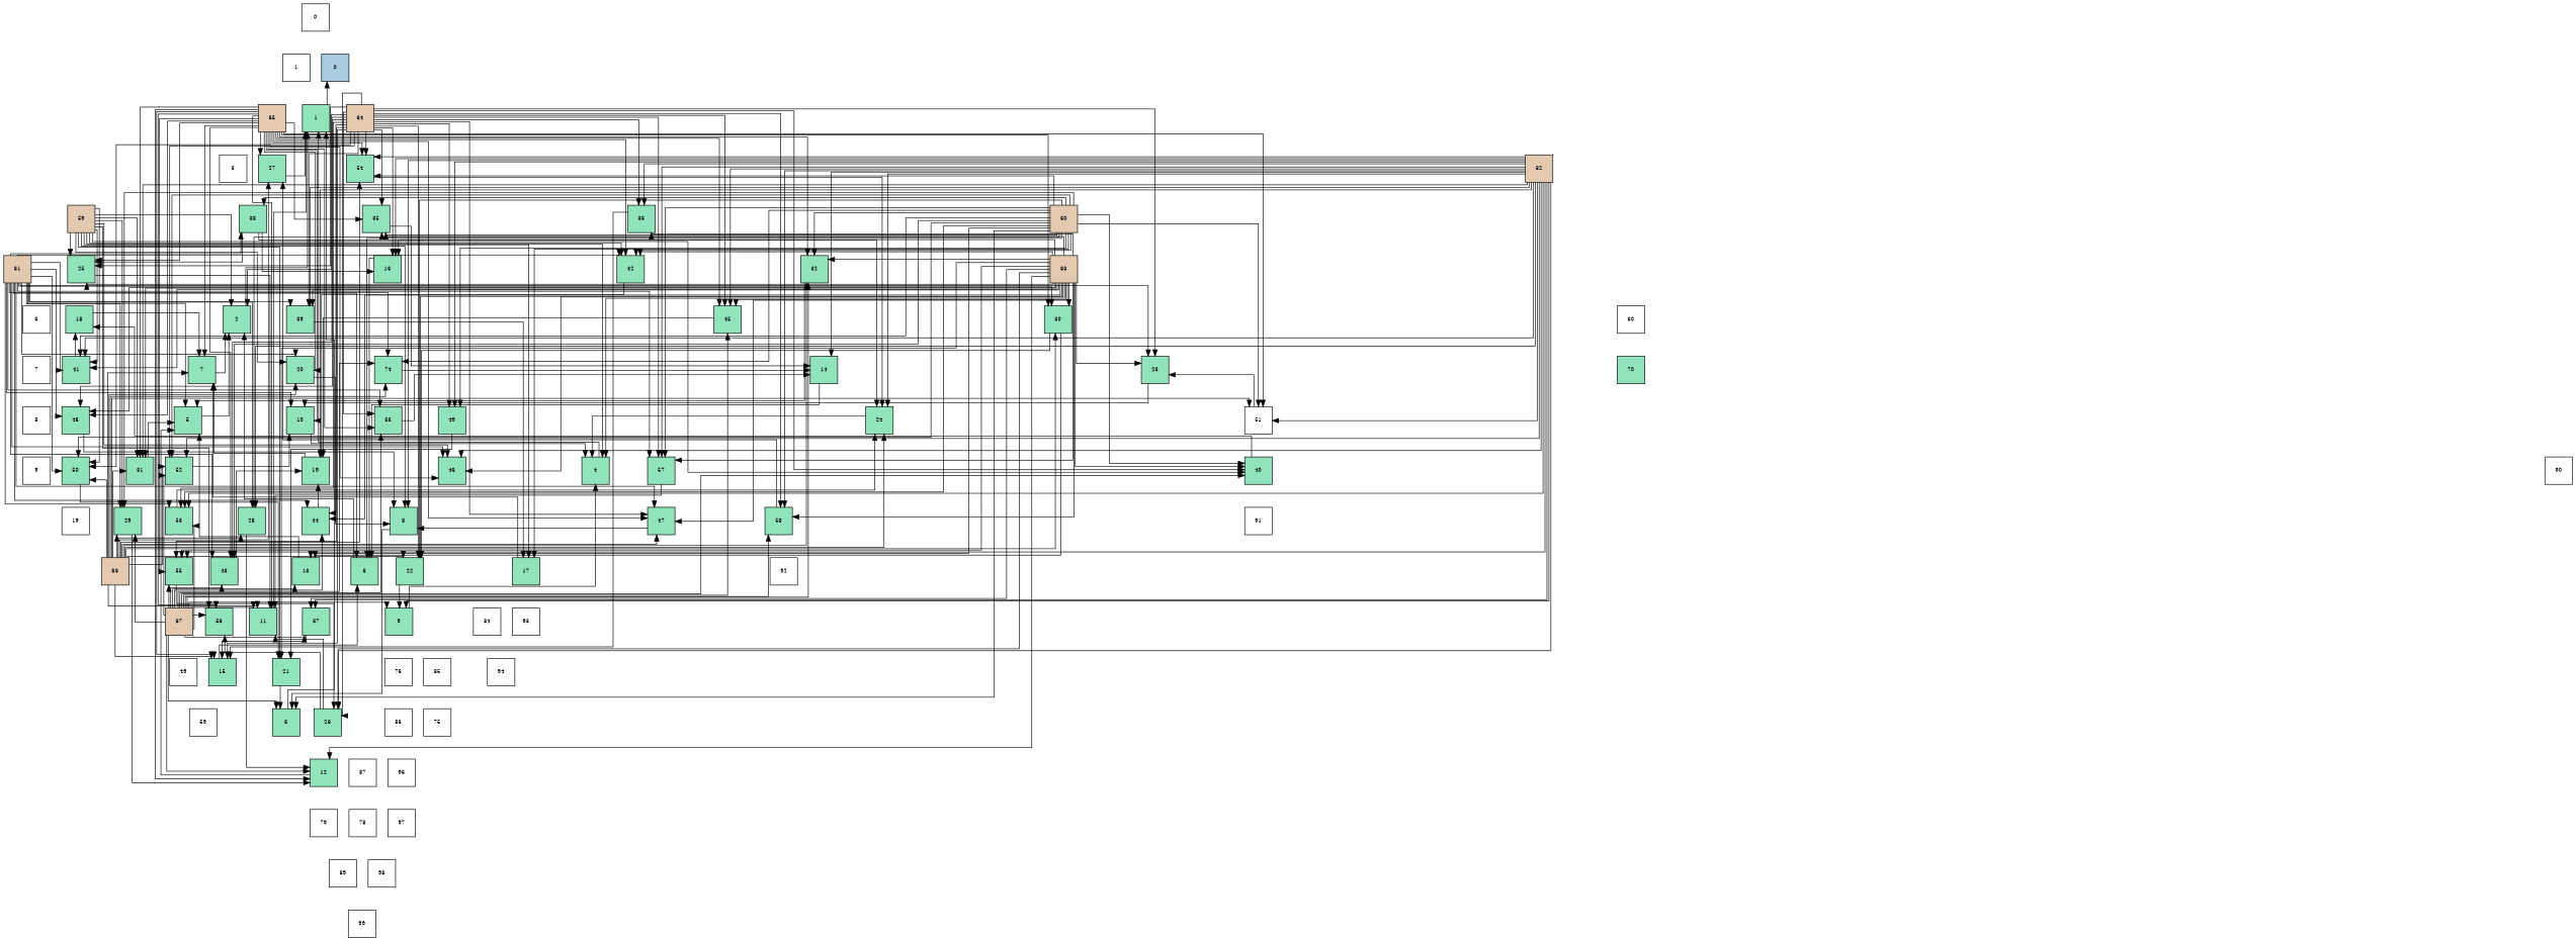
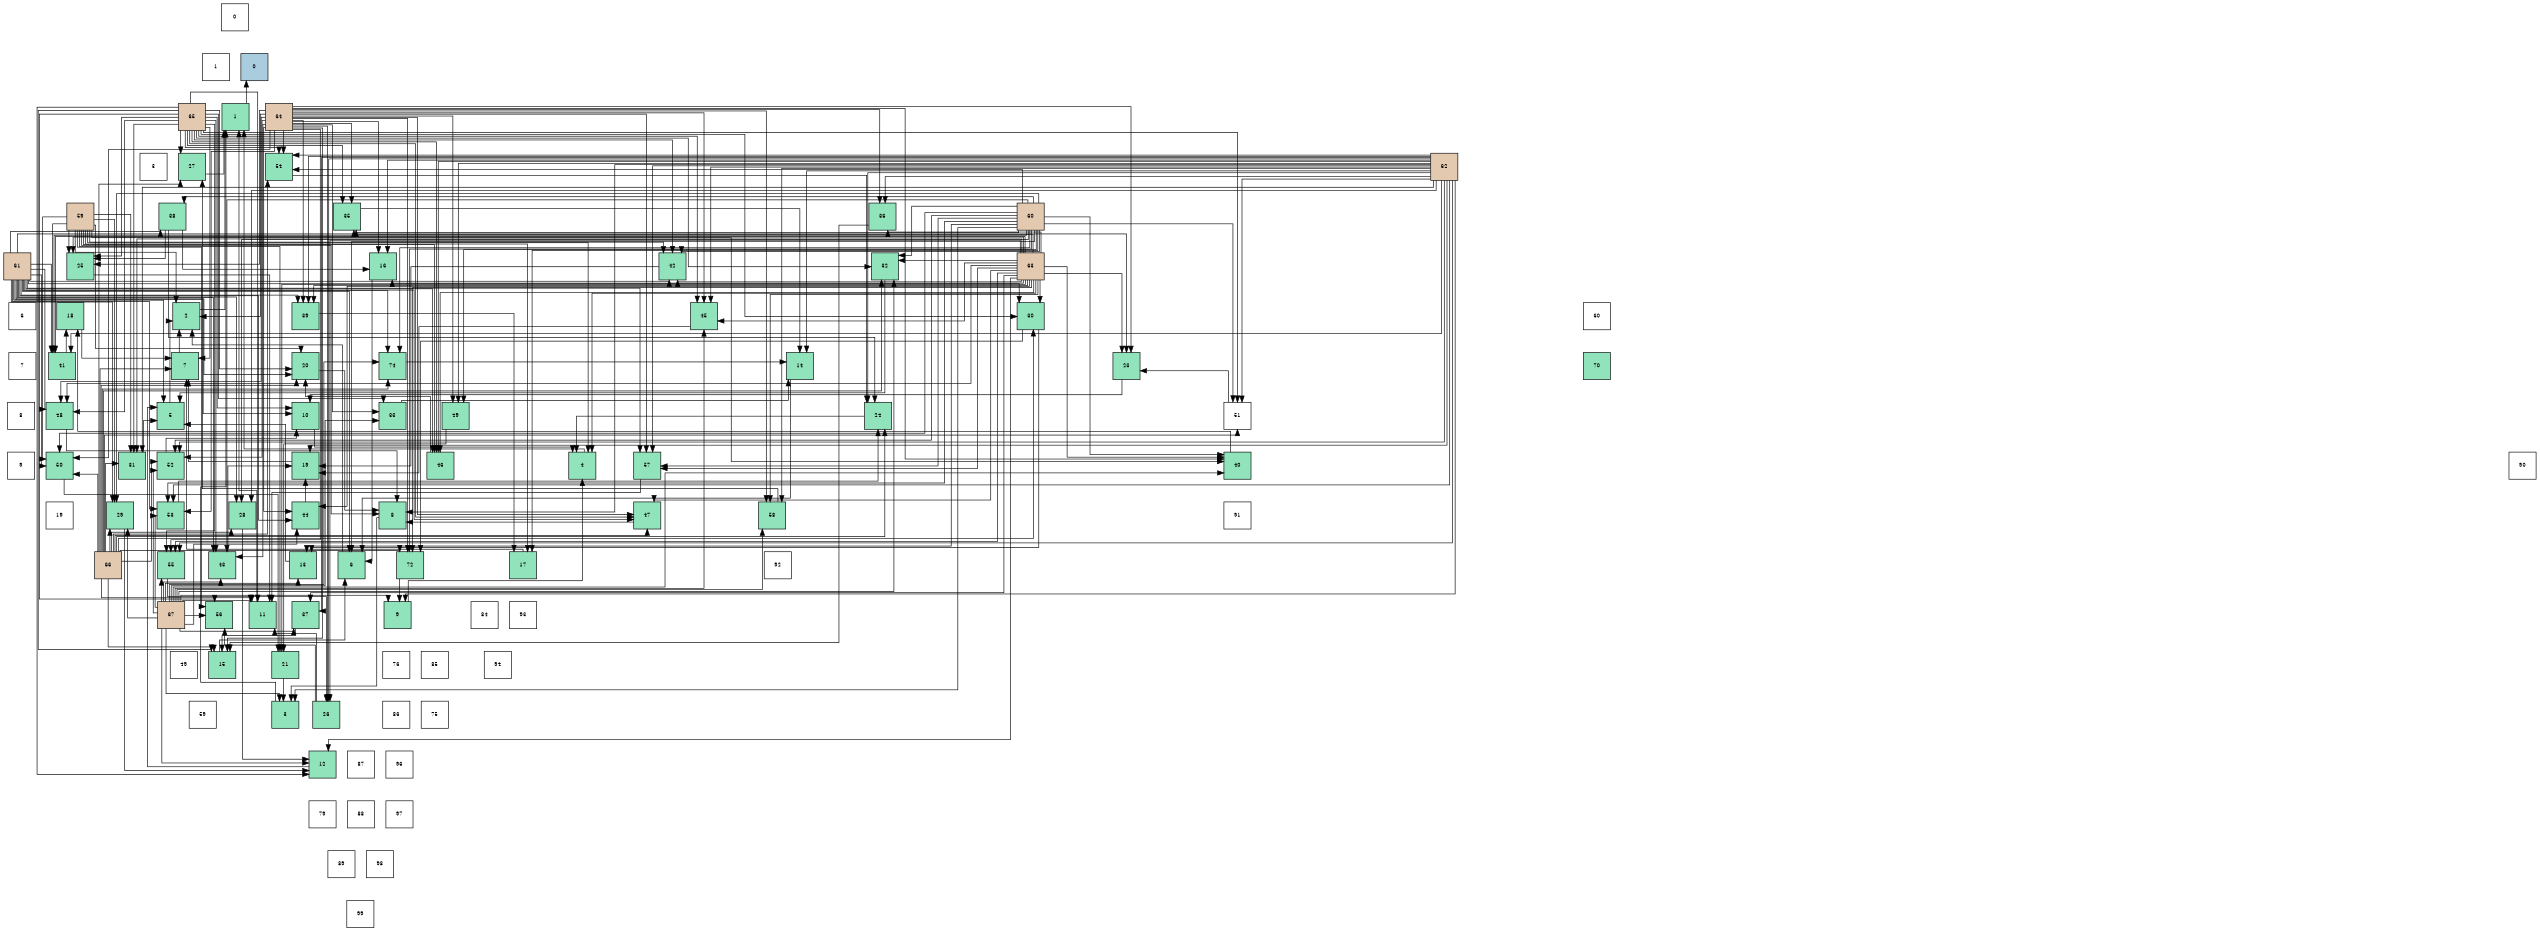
  digraph {
    rank=same
    rankdir=TB
    splines=ortho
    node [fillcolor="#91e3bb" fixedsize=true fontsize=8 shape=square style=filled]
    edge [constraint=false style=vis]
    n1 [fillcolor="#ffffff" label=0 width=0.6]
    n2 [fillcolor="#ffffff" label=1 width=0.6]
    n3 [fillcolor="#a9ccde" label=0 width=0.6]
    n4 [fillcolor="#e3c9af" label=65 width=0.6]
    n5 [label=1 width=0.6]
    n6 [fillcolor="#e3c9af" label=64 width=0.6]
    n7 [fillcolor="#ffffff" label=3 width=0.6]
    n8 [label=27 width=0.6]
    n9 [label=25 width=0.6]
    n10 [label=48 width=0.6]
    n11 [label=54 width=0.6]
    n12 [label=35 width=0.6]
    n13 [label=7 width=0.6]
    n14 [label=31 width=0.6]
    n15 [label=42 width=0.6]
    n16 [label=20 width=0.6]
    n17 [label=10 width=0.6]
    n18 [label=55 width=0.6]
    n19 [label=32 width=0.6]
    n20 [label=45 width=0.6]
    n21 [label=33 width=0.6]
    n22 [label=43 width=0.6]
    n23 [label=56 width=0.6]
    n24 [label=30 width=0.6]
    n25 [label=46 width=0.6]
    n26 [label=15 width=0.6]
    n27 [fillcolor="#ffffff" label=51 width=0.6]
    n28 [label=47 width=0.6]
    n29 [label=12 width=0.6]
    n30 [label=11 width=0.6]
    n31 [fillcolor="#e3c9af" label=59 width=0.6]
    n32 [label=38 width=0.6]
    n33 [label=2 width=0.6]
    n34 [label=18 width=0.6]
    n35 [label=50 width=0.6]
    n36 [label=8 width=0.6]
    n37 [label=24 width=0.6]
    n38 [label=36 width=0.6]
    n39 [label=16 width=0.6]
    n40 [label=14 width=0.6]
    n41 [label=5 width=0.6]
    n42 [label=29 width=0.6]
    n43 [label=53 width=0.6]
    n44 [label=39 width=0.6]
    n45 [label=19 width=0.6]
    n46 [label=4 width=0.6]
    n47 [label=52 width=0.6]
    n48 [label=26 width=0.6]
    n49 [fillcolor="#e3c9af" label=67 width=0.6]
    n50 [label=74 width=0.6]
    n51 [fillcolor="#ffffff" label=49 width=0.6]
    n52 [label=23 width=0.6]
-   n53 [label=22 width=0.6]
+   n53 [label=72 width=0.6]
    n54 [label=13 width=0.6]
    n55 [label=44 width=0.6]
    n56 [label=6 width=0.6]
    n57 [label=3 width=0.6]
    n58 [fillcolor="#ffffff" label=59 width=0.6]
    n59 [label=21 width=0.6]
    n60 [label=40 width=0.6]
    n61 [label=57 width=0.6]
    n62 [label=17 width=0.6]
    n63 [fillcolor="#ffffff" label=79 width=0.6]
-   n64 [fillcolor="#ffffff" label=78 width=0.6]
+   n64 [fillcolor="#ffffff" label=88 width=0.6]
    n65 [fillcolor="#e3c9af" label=61 width=0.6]
    n66 [label=41 width=0.6]
    n67 [fillcolor="#ffffff" label=6 width=0.6]
    n68 [label=28 width=0.6]
    n69 [fillcolor="#ffffff" label=19 width=0.6]
    n70 [fillcolor="#e3c9af" label=66 width=0.6]
    n71 [label=58 width=0.6]
    n72 [fillcolor="#ffffff" label=91 width=0.6]
    n73 [fillcolor="#ffffff" label=84 width=0.6]
    n74 [fillcolor="#ffffff" label=93 width=0.6]
    n75 [fillcolor="#ffffff" label=7 width=0.6]
    n76 [label=49 width=0.6]
    n77 [label=37 width=0.6]
    n78 [label=9 width=0.6]
    n79 [fillcolor="#ffffff" label=8 width=0.6]
    n80 [fillcolor="#ffffff" label=9 width=0.6]
    n81 [fillcolor="#e3c9af" label=62 width=0.6]
    n82 [fillcolor="#e3c9af" label=60 width=0.6]
    n83 [fillcolor="#ffffff" label=87 width=0.6]
    n84 [fillcolor="#ffffff" label=92 width=0.6]
    n85 [fillcolor="#e3c9af" label=63 width=0.6]
    n86 [fillcolor="#ffffff" label=76 width=0.6]
    n87 [fillcolor="#ffffff" label=85 width=0.6]
    n88 [fillcolor="#ffffff" label=60 width=0.6]
    n89 [label=70 width=0.6]
    n90 [fillcolor="#ffffff" label=86 width=0.6]
    n91 [fillcolor="#ffffff" label=89 width=0.6]
    n92 [fillcolor="#ffffff" label=94 width=0.6]
    n93 [fillcolor="#ffffff" label=75 width=0.6]
    n94 [fillcolor="#ffffff" label=96 width=0.6]
    n95 [fillcolor="#ffffff" label=97 width=0.6]
    n96 [fillcolor="#ffffff" label=98 width=0.6]
    n97 [fillcolor="#ffffff" label=99 width=0.6]
    n98 [fillcolor="#ffffff" label=90 width=0.6]
    n1 -> n2 [constraint=true style=invis]
    n1 -> n3 [constraint=true style=invis]
    n2 -> n4 [constraint=true style=invis]
    n2 -> n5 [constraint=true style=invis]
    n3 -> n5 [constraint=true style=invis]
    n3 -> n6 [constraint=true style=invis]
    n4 -> n7 [constraint=true style=invis]
    n4 -> n8
    n4 -> n8 [constraint=true style=invis]
    n4 -> n9
    n4 -> n10
    n4 -> n11
    n4 -> n12
    n4 -> n13
    n4 -> n14
    n4 -> n15
    n4 -> n16
    n4 -> n17
    n4 -> n18
    n4 -> n19
    n4 -> n20
    n4 -> n21
    n4 -> n22
    n4 -> n23
    n4 -> n24
    n4 -> n25
    n4 -> n26
    n4 -> n27
    n4 -> n28
    n4 -> n29
    n4 -> n30
    n5 -> n3
    n5 -> n8 [constraint=true style=invis]
    n5 -> n11 [constraint=true style=invis]
    n6 -> n9
    n6 -> n10
    n6 -> n11
    n6 -> n11 [constraint=true style=invis]
    n6 -> n12
    n6 -> n18
    n6 -> n20
    n6 -> n21
    n6 -> n22
    n6 -> n26
    n6 -> n28
    n6 -> n33
    n6 -> n35
    n6 -> n38
    n6 -> n39
    n6 -> n43
    n6 -> n44
    n6 -> n47
    n6 -> n48
    n6 -> n52
    n6 -> n53
    n6 -> n55
    n6 -> n60
    n6 -> n61
    n6 -> n71
    n6 -> n76
    n6 -> n81 [constraint=true style=invis]
    n7 -> n31 [constraint=true style=invis]
    n7 -> n32 [constraint=true style=invis]
    n8 -> n5
    n8 -> n12 [constraint=true style=invis]
    n8 -> n32 [constraint=true style=invis]
    n9 -> n30
    n9 -> n33 [constraint=true style=invis]
    n9 -> n34 [constraint=true style=invis]
    n10 -> n14 [constraint=true style=invis]
    n10 -> n35 [constraint=true style=invis]
    n10 -> n36
    n11 -> n12 [constraint=true style=invis]
    n11 -> n37
    n11 -> n38 [constraint=true style=invis]
    n12 -> n15 [constraint=true style=invis]
    n12 -> n39 [constraint=true style=invis]
    n12 -> n40
    n13 -> n17 [constraint=true style=invis]
    n13 -> n33
    n13 -> n41 [constraint=true style=invis]
    n14 -> n41
    n14 -> n42 [constraint=true style=invis]
    n14 -> n43 [constraint=true style=invis]
    n15 -> n20 [constraint=true style=invis]
    n15 -> n44 [constraint=true style=invis]
    n15 -> n45
    n16 -> n17 [constraint=true style=invis]
    n16 -> n21 [constraint=true style=invis]
    n16 -> n36
    n17 -> n45 [constraint=true style=invis]
    n17 -> n46
    n17 -> n47 [constraint=true style=invis]
    n18 -> n23 [constraint=true style=invis]
    n18 -> n48
    n18 -> n49 [constraint=true style=invis]
    n19 -> n20 [constraint=true style=invis]
    n19 -> n24 [constraint=true style=invis]
    n19 -> n41
    n20 -> n40 [constraint=true style=invis]
    n20 -> n45
    n20 -> n50 [constraint=true style=invis]
    n21 -> n25 [constraint=true style=invis]
    n21 -> n40
    n21 -> n45 [constraint=true style=invis]
    n22 -> n23 [constraint=true style=invis]
    n22 -> n30 [constraint=true style=invis]
    n22 -> n45
    n23 -> n26 [constraint=true style=invis]
    n23 -> n51 [constraint=true style=invis]
    n24 -> n40 [constraint=true style=invis]
    n24 -> n52 [constraint=true style=invis]
    n24 -> n53
    n24 -> n54
+   n25 -> n16
    n25 -> n36 [constraint=true style=invis]
    n25 -> n55 [constraint=true style=invis]
    n26 -> n56
    n26 -> n57 [constraint=true style=invis]
    n26 -> n58 [constraint=true style=invis]
    n27 -> n52
    n27 -> n60 [constraint=true style=invis]
    n27 -> n61 [constraint=true style=invis]
    n28 -> n36
    n28 -> n53 [constraint=true style=invis]
    n28 -> n62 [constraint=true style=invis]
    n29 -> n41
    n29 -> n63 [constraint=true style=invis]
    n29 -> n64 [constraint=true style=invis]
    n30 -> n5
    n30 -> n26 [constraint=true style=invis]
    n30 -> n59 [constraint=true style=invis]
    n31 -> n9
    n31 -> n9 [constraint=true style=invis]
    n31 -> n14
    n31 -> n15
    n31 -> n16
    n31 -> n23
    n31 -> n25
    n31 -> n33
    n31 -> n35
    n31 -> n36
    n31 -> n42
    n31 -> n46
    n31 -> n59
    n31 -> n60
    n31 -> n62
    n31 -> n65 [constraint=true style=invis]
    n31 -> n66
    n32 -> n9
    n32 -> n9 [constraint=true style=invis]
    n32 -> n37
    n32 -> n39
    n32 -> n39 [constraint=true style=invis]
    n33 -> n5
    n33 -> n13 [constraint=true style=invis]
    n33 -> n16 [constraint=true style=invis]
    n34 -> n13
    n34 -> n13 [constraint=true style=invis]
    n34 -> n66 [constraint=true style=invis]
    n35 -> n42 [constraint=true style=invis]
    n35 -> n59
    n35 -> n69 [constraint=true style=invis]
    n36 -> n53 [constraint=true style=invis]
    n36 -> n56 [constraint=true style=invis]
    n36 -> n57
    n37 -> n46
    n37 -> n46 [constraint=true style=invis]
    n37 -> n61 [constraint=true style=invis]
    n38 -> n15 [constraint=true style=invis]
    n38 -> n19 [constraint=true style=invis]
    n38 -> n26
    n39 -> n33 [constraint=true style=invis]
    n39 -> n44 [constraint=true style=invis]
    n39 -> n56
    n40 -> n37 [constraint=true style=invis]
    n40 -> n56
    n40 -> n76 [constraint=true style=invis]
    n41 -> n14 [constraint=true style=invis]
    n41 -> n33
    n41 -> n47 [constraint=true style=invis]
    n42 -> n18 [constraint=true style=invis]
    n42 -> n29
    n42 -> n70 [constraint=true style=invis]
    n43 -> n18 [constraint=true style=invis]
    n43 -> n22 [constraint=true style=invis]
    n43 -> n37
    n44 -> n16 [constraint=true style=invis]
    n44 -> n50 [constraint=true style=invis]
    n44 -> n62
    n45 -> n13
    n45 -> n55 [constraint=true style=invis]
    n45 -> n68 [constraint=true style=invis]
    n46 -> n5
    n46 -> n28 [constraint=true style=invis]
    n46 -> n36 [constraint=true style=invis]
    n47 -> n17
    n47 -> n43 [constraint=true style=invis]
    n47 -> n68 [constraint=true style=invis]
    n48 -> n23
    n48 -> n29 [constraint=true style=invis]
    n48 -> n30
    n48 -> n83 [constraint=true style=invis]
    n49 -> n18
    n49 -> n19
    n49 -> n20
    n49 -> n21
    n49 -> n22
    n49 -> n23
    n49 -> n29
    n49 -> n30
    n49 -> n42
    n49 -> n43
    n49 -> n47
    n49 -> n50
    n49 -> n51 [constraint=true style=invis]
    n49 -> n54
    n49 -> n55
    n49 -> n57
    n49 -> n60
    n49 -> n71
    n49 -> n77
    n49 -> n78
    n50 -> n21 [constraint=true style=invis]
    n50 -> n40
    n50 -> n76 [constraint=true style=invis]
    n51 -> n58 [constraint=true style=invis]
    n52 -> n17
    n52 -> n27 [constraint=true style=invis]
    n52 -> n37 [constraint=true style=invis]
    n53 -> n73 [constraint=true style=invis]
    n53 -> n78
    n53 -> n78 [constraint=true style=invis]
    n54 -> n30 [constraint=true style=invis]
    n54 -> n41
    n54 -> n77 [constraint=true style=invis]
    n55 -> n45
    n55 -> n54 [constraint=true style=invis]
    n55 -> n56 [constraint=true style=invis]
    n56 -> n33
    n56 -> n77 [constraint=true style=invis]
    n56 -> n78 [constraint=true style=invis]
    n57 -> n5
    n57 -> n29 [constraint=true style=invis]
    n59 -> n48 [constraint=true style=invis]
    n59 -> n57
    n59 -> n57 [constraint=true style=invis]
    n60 -> n34
    n60 -> n71 [constraint=true style=invis]
    n60 -> n72 [constraint=true style=invis]
    n61 -> n28 [constraint=true style=invis]
    n61 -> n30
    n61 -> n71 [constraint=true style=invis]
    n62 -> n13
    n62 -> n73 [constraint=true style=invis]
    n62 -> n74 [constraint=true style=invis]
    n63 -> n91 [constraint=true style=invis]
    n64 -> n91 [constraint=true style=invis]
    n64 -> n96 [constraint=true style=invis]
    n65 -> n10
    n65 -> n15
    n65 -> n16
    n65 -> n17
-   n65 -> n21
    n65 -> n22
    n65 -> n24
    n65 -> n25
    n65 -> n28
    n65 -> n32
    n65 -> n34 [constraint=true style=invis]
    n65 -> n35
    n65 -> n41
    n65 -> n42
    n65 -> n43
    n65 -> n44
    n65 -> n50
    n65 -> n52
    n65 -> n55
    n65 -> n56
    n65 -> n61
    n65 -> n66
    n65 -> n67 [constraint=true style=invis]
    n65 -> n68
    n66 -> n10 [constraint=true style=invis]
    n66 -> n34
    n66 -> n41 [constraint=true style=invis]
    n67 -> n66 [constraint=true style=invis]
    n67 -> n75 [constraint=true style=invis]
    n68 -> n22 [constraint=true style=invis]
    n68 -> n29
    n68 -> n54 [constraint=true style=invis]
    n69 -> n70 [constraint=true style=invis]
    n70 -> n8
    n70 -> n11
    n70 -> n13
    n70 -> n14
    n70 -> n16
    n70 -> n19
    n70 -> n24
    n70 -> n26
    n70 -> n27
    n70 -> n28
    n70 -> n30
    n70 -> n35
    n70 -> n37
    n70 -> n42
    n70 -> n47
    n70 -> n49 [constraint=true style=invis]
    n70 -> n50
    n70 -> n53
    n70 -> n68
    n71 -> n8
    n71 -> n62 [constraint=true style=invis]
    n71 -> n84 [constraint=true style=invis]
    n72 -> n84 [constraint=true style=invis]
    n73 -> n87 [constraint=true style=invis]
    n73 -> n92 [constraint=true style=invis]
    n74 -> n92 [constraint=true style=invis]
    n75 -> n10 [constraint=true style=invis]
    n75 -> n79 [constraint=true style=invis]
    n76 -> n25 [constraint=true style=invis]
    n76 -> n46 [constraint=true style=invis]
    n76 -> n59
    n77 -> n26
    n77 -> n59 [constraint=true style=invis]
    n77 -> n86 [constraint=true style=invis]
    n78 -> n46
    n78 -> n86 [constraint=true style=invis]
    n78 -> n87 [constraint=true style=invis]
    n79 -> n35 [constraint=true style=invis]
    n79 -> n80 [constraint=true style=invis]
    n80 -> n69 [constraint=true style=invis]
    n81 -> n11
    n81 -> n14
    n81 -> n18
    n81 -> n20
    n81 -> n25
    n81 -> n27
    n81 -> n36
    n81 -> n37
    n81 -> n38
    n81 -> n38 [constraint=true style=invis]
    n81 -> n39
    n81 -> n40
    n81 -> n43
    n81 -> n44
    n81 -> n45
    n81 -> n47
    n81 -> n48
    n81 -> n61
    n81 -> n66
    n81 -> n68
    n81 -> n71
    n81 -> n76
    n81 -> n77
    n81 -> n78
    n81 -> n82 [constraint=true style=invis]
    n82 -> n11
    n82 -> n12
    n82 -> n15
    n82 -> n19
    n82 -> n19 [constraint=true style=invis]
    n82 -> n22
    n82 -> n27
    n82 -> n32
    n82 -> n35
    n82 -> n42
    n82 -> n43
    n82 -> n47
    n82 -> n50
    n82 -> n53
    n82 -> n54
    n82 -> n56
    n82 -> n57
    n82 -> n60
    n82 -> n61
    n82 -> n62
    n82 -> n66
    n82 -> n68
    n82 -> n76
    n82 -> n85 [constraint=true style=invis]
    n83 -> n64 [constraint=true style=invis]
    n83 -> n95 [constraint=true style=invis]
    n84 -> n74 [constraint=true style=invis]
    n85 -> n9
    n85 -> n10
    n85 -> n12
    n85 -> n14
    n85 -> n15
    n85 -> n18
    n85 -> n19
    n85 -> n20
    n85 -> n24
    n85 -> n24 [constraint=true style=invis]
    n85 -> n25
    n85 -> n28
    n85 -> n29
    n85 -> n38
    n85 -> n39
    n85 -> n44
    n85 -> n46
    n85 -> n48
    n85 -> n52
    n85 -> n53
    n85 -> n55
    n85 -> n59
    n85 -> n60
    n85 -> n61
    n85 -> n66
    n85 -> n71
    n85 -> n77
    n85 -> n88 [constraint=true style=invis]
    n86 -> n48 [constraint=true style=invis]
    n86 -> n90 [constraint=true style=invis]
    n87 -> n90 [constraint=true style=invis]
    n87 -> n93 [constraint=true style=invis]
    n88 -> n52 [constraint=true style=invis]
    n88 -> n89 [constraint=true style=invis]
    n89 -> n27 [constraint=true style=invis]
    n90 -> n83 [constraint=true style=invis]
    n90 -> n94 [constraint=true style=invis]
    n91 -> n97 [constraint=true style=invis]
    n92 -> n93 [constraint=true style=invis]
    n93 -> n94 [constraint=true style=invis]
    n94 -> n95 [constraint=true style=invis]
    n95 -> n96 [constraint=true style=invis]
    n96 -> n97 [constraint=true style=invis]
    n98 -> n72 [constraint=true style=invis]
  }
